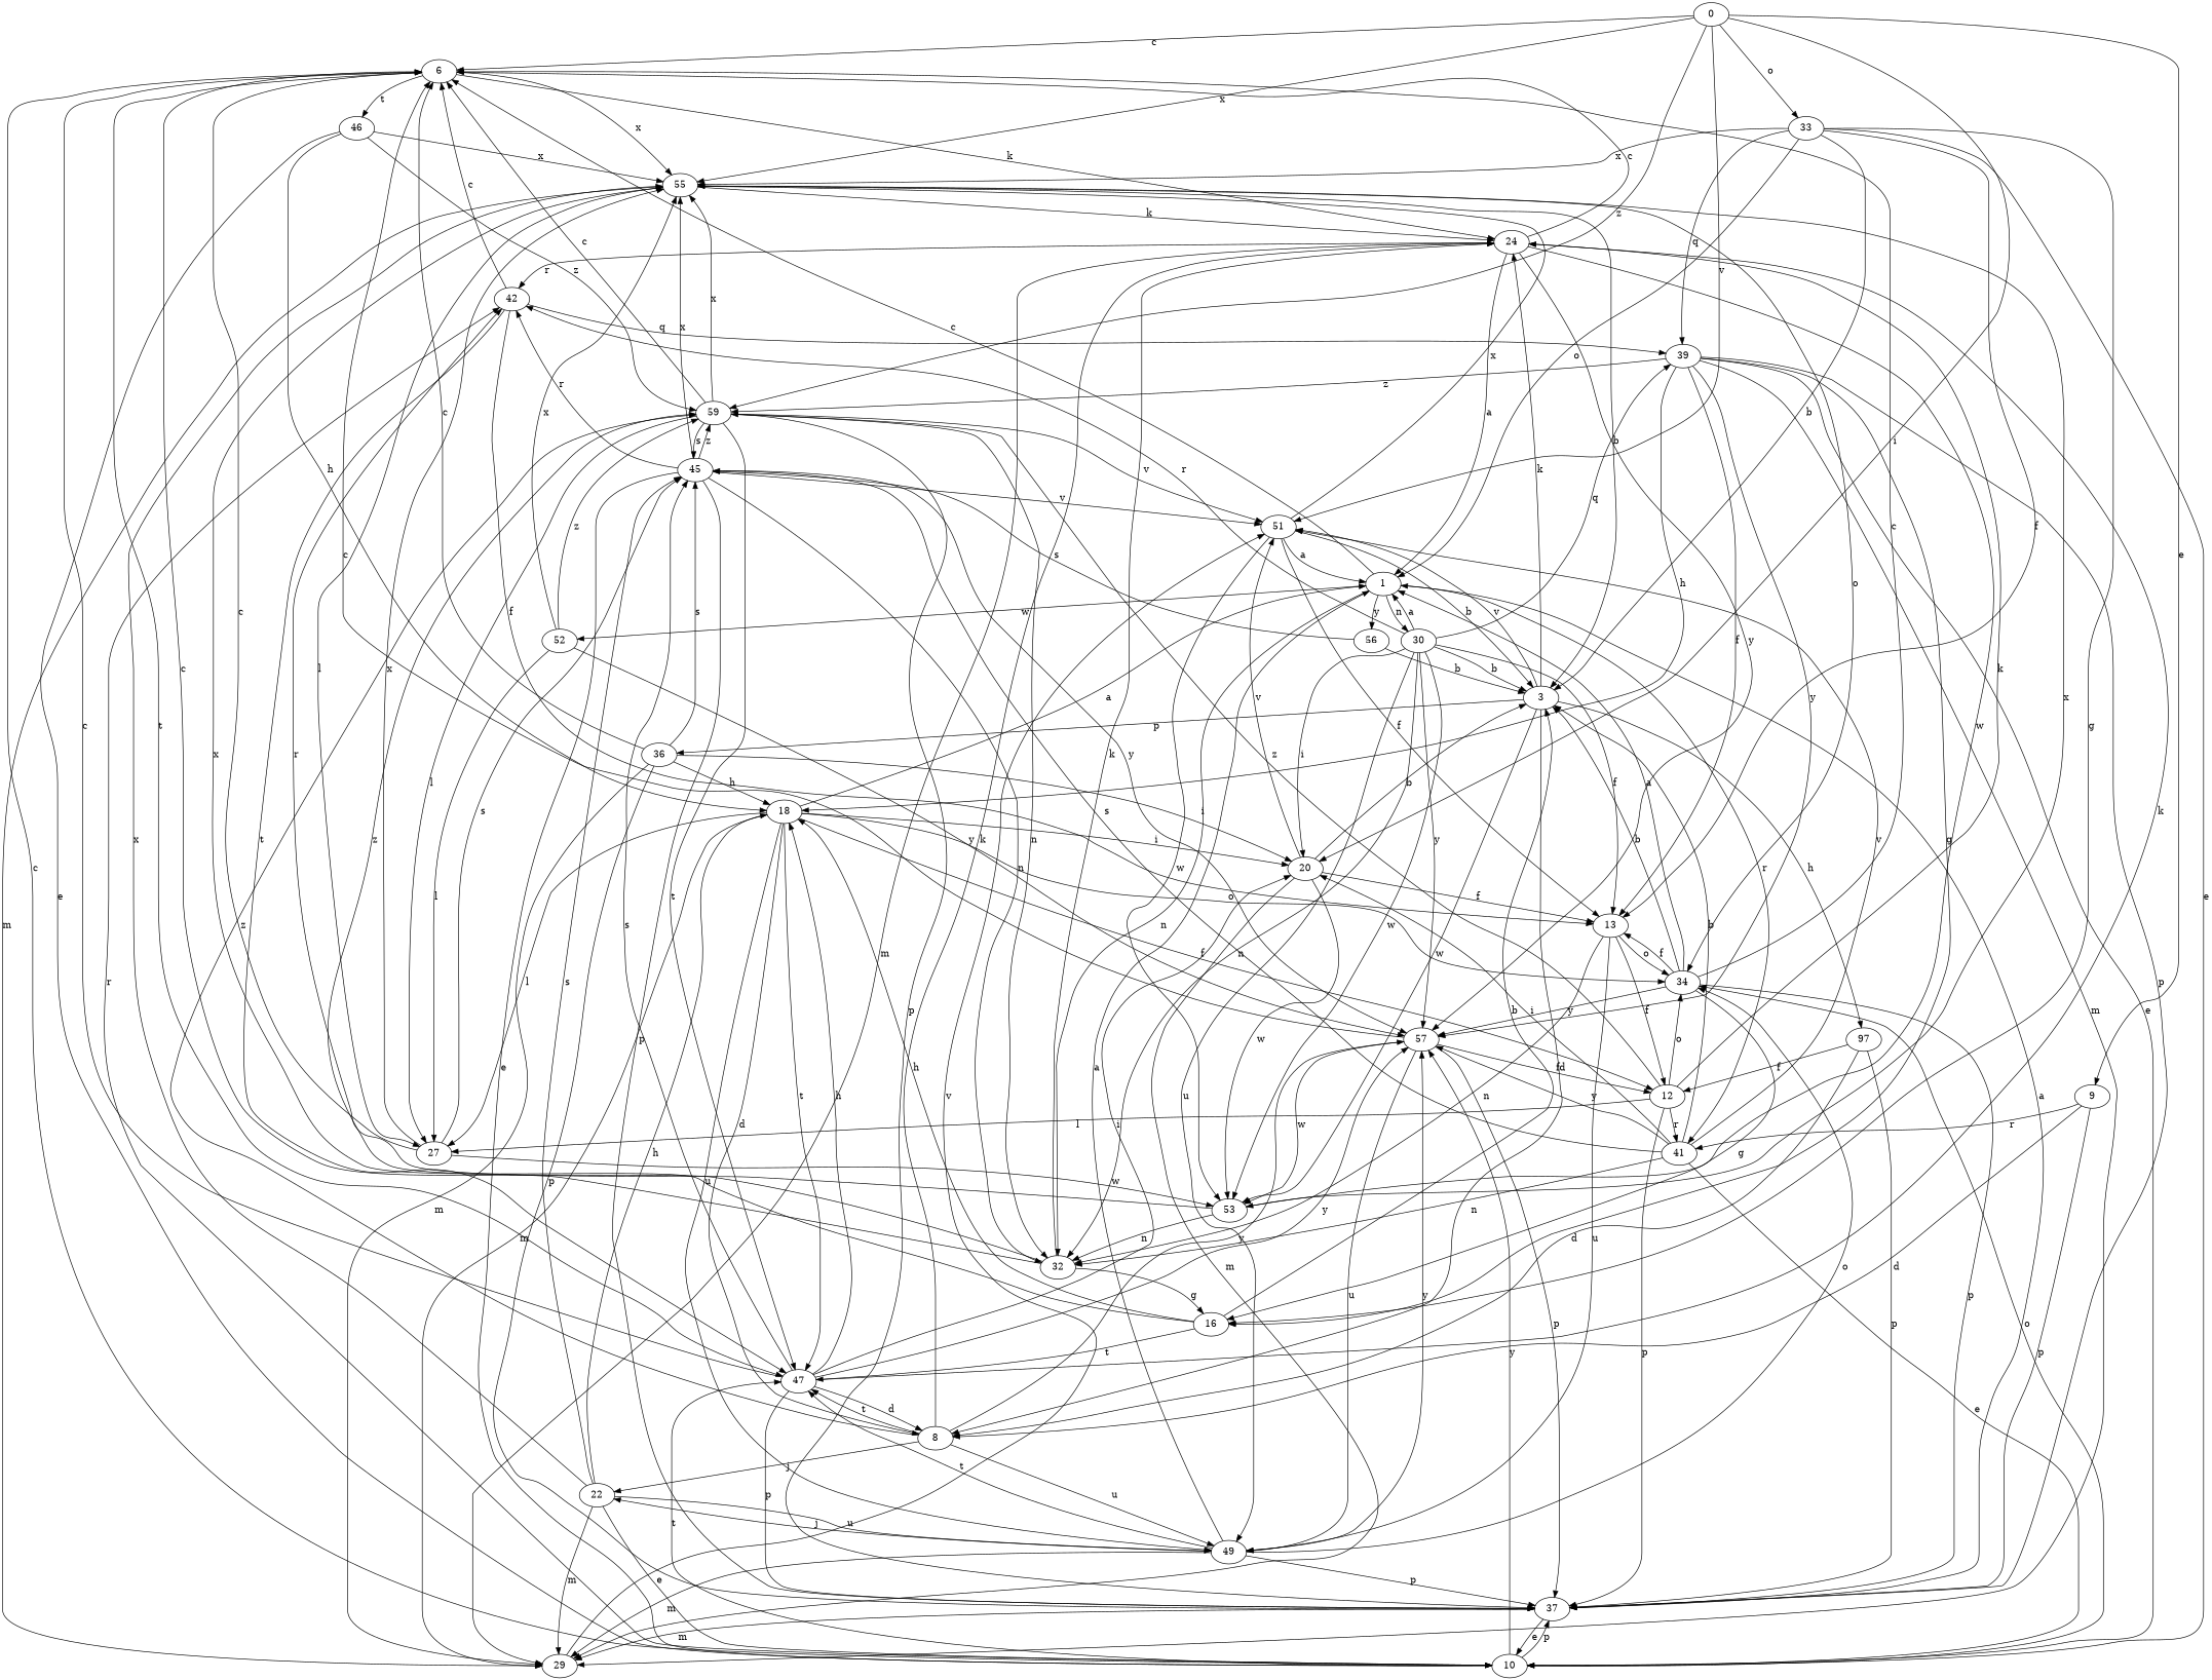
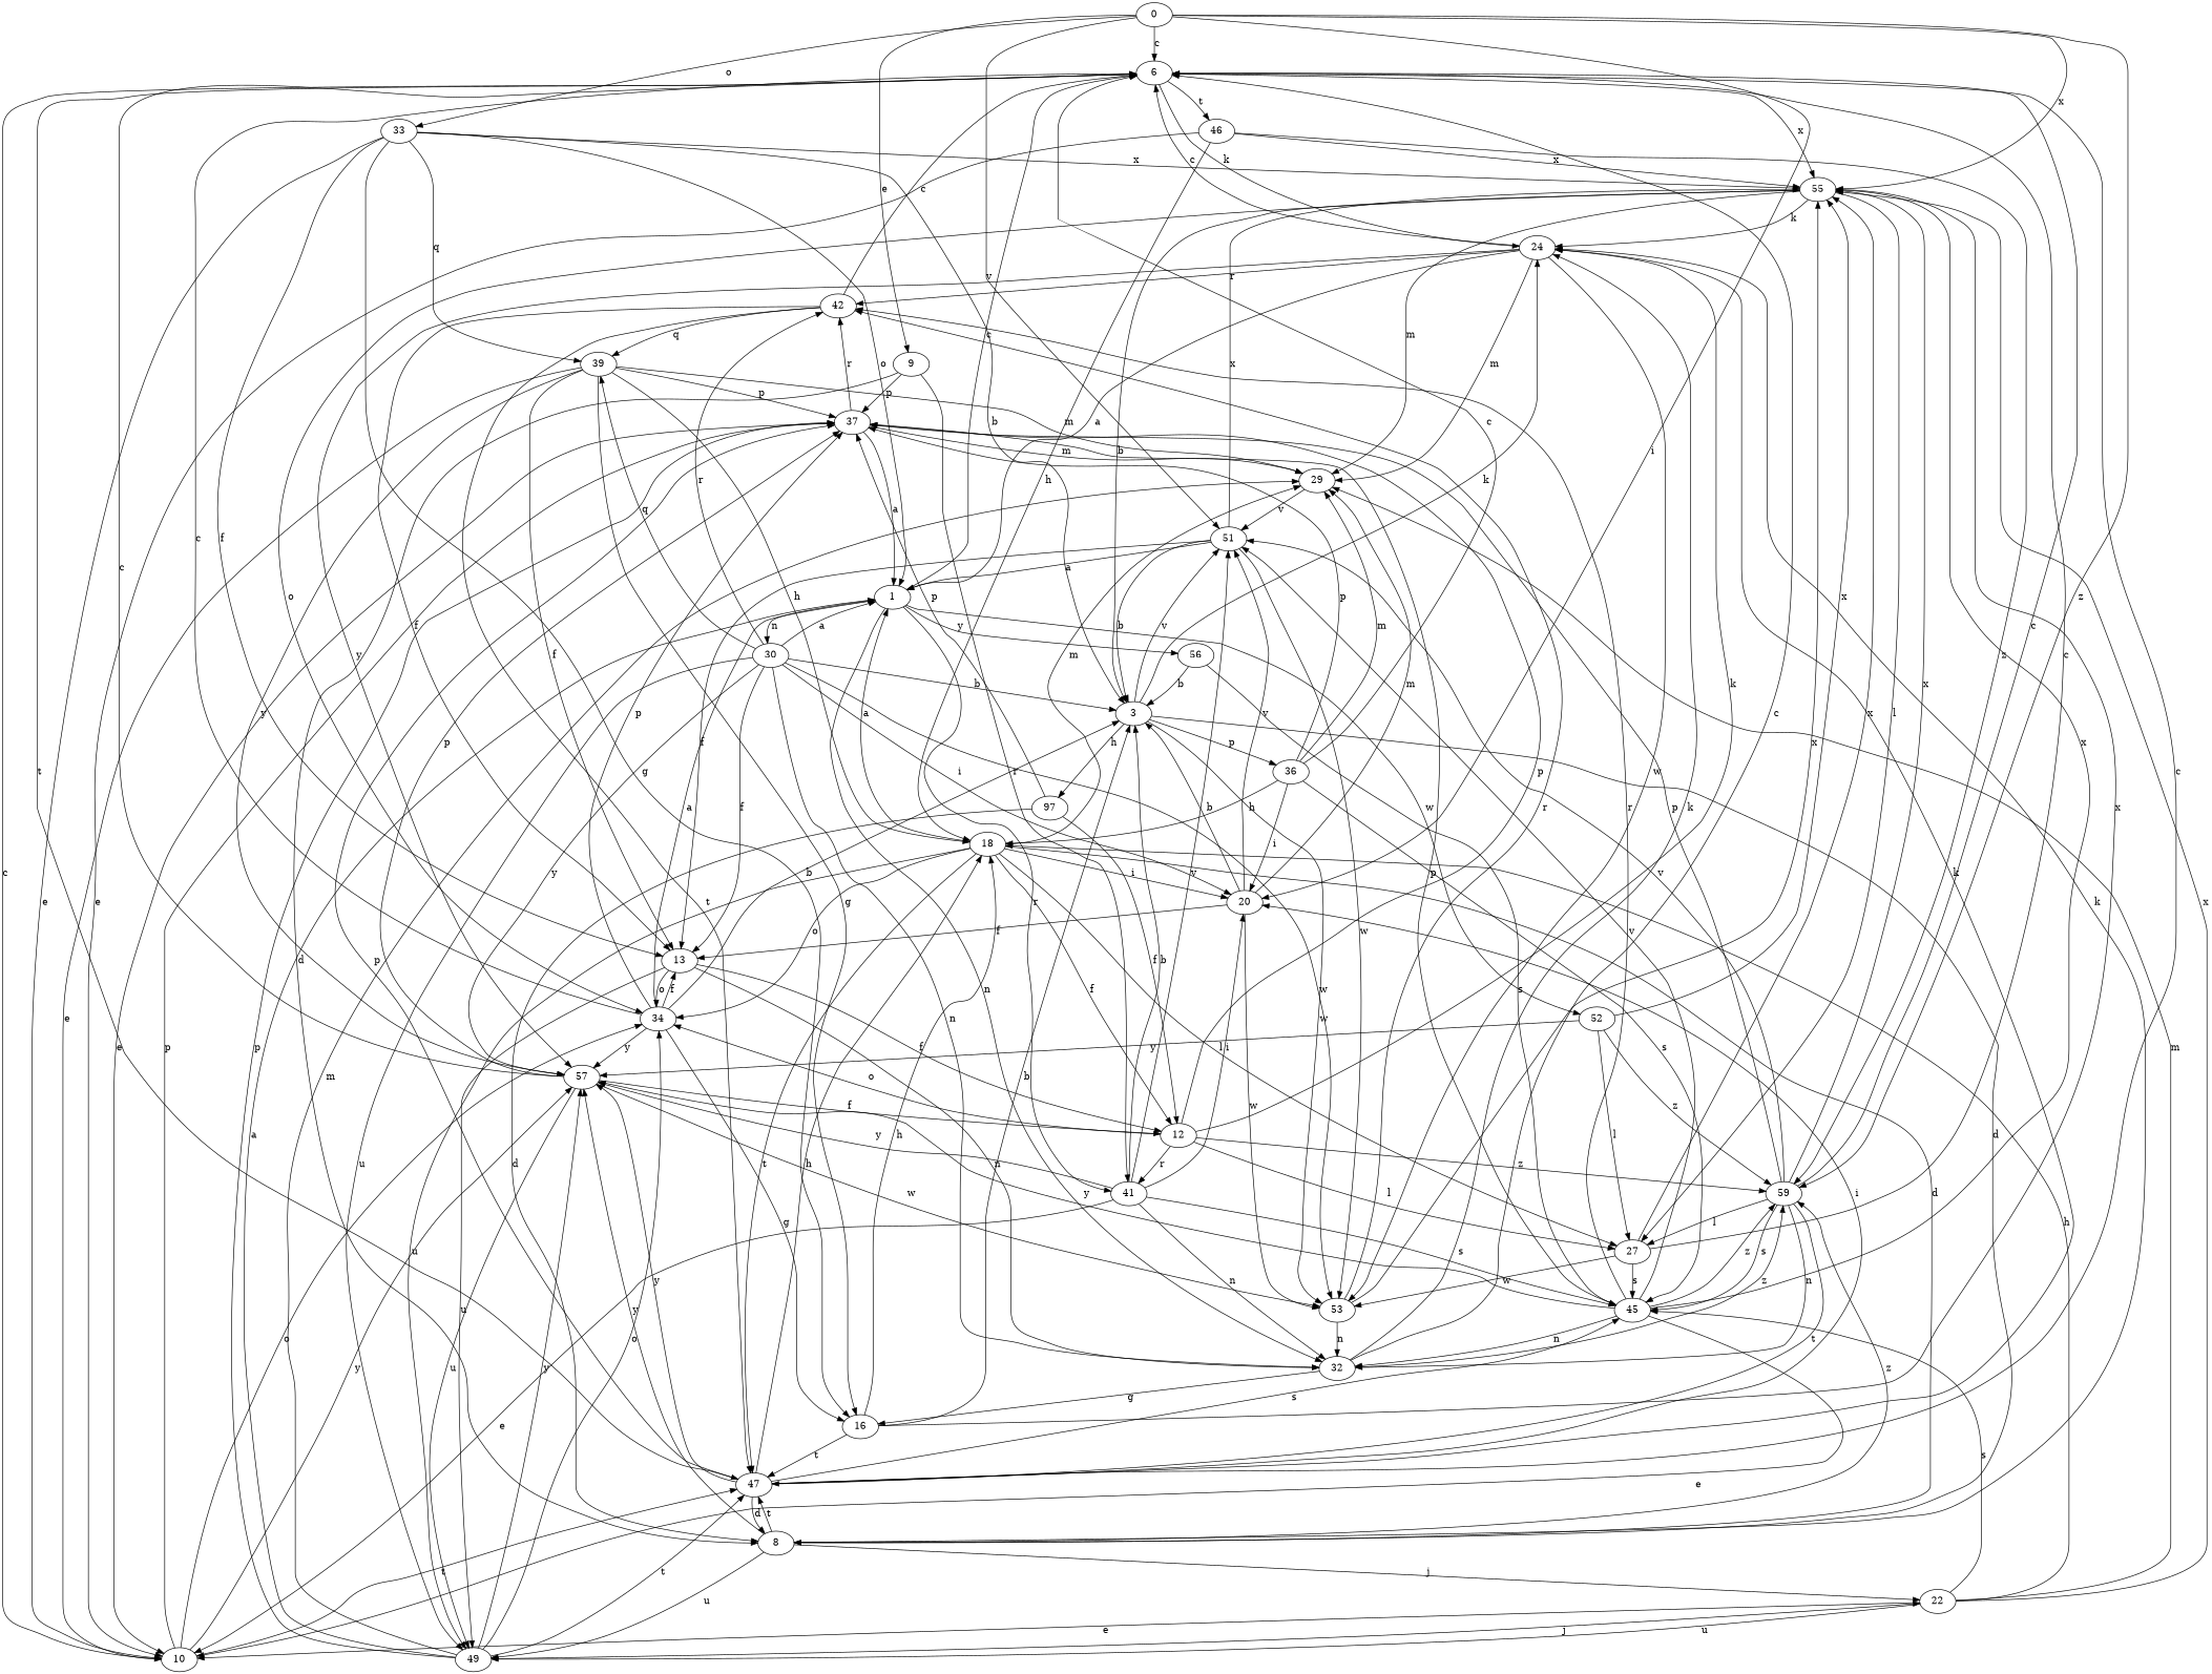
  strict digraph {
    0
    6
    9
    20
    33
    51
    55
    59
    24
    46
    47
    41
    8
    37
    3
    53
    13
    29
    1
    10
    16
    39
    34
    27
    32
    45
    30
    52
    56
    49
    57
    42
    n33 [label=97]
    36
    22
    12
    18
    0 -> 6 [label=c]
    0 -> 9 [label=e]
    0 -> 20 [label=i]
    0 -> 33 [label=o]
    0 -> 51 [label=v]
    0 -> 55 [label=x]
    0 -> 59 [label=z]
    6 -> 55 [label=x]
    6 -> 24 [label=k]
    6 -> 46 [label=t]
    6 -> 47 [label=t]
    9 -> 41 [label=r]
    9 -> 8 [label=d]
    9 -> 37 [label=p]
    20 -> 51 [label=v]
    20 -> 3 [label=b]
    20 -> 53 [label=w]
    20 -> 13 [label=f]
    20 -> 29 [label=m]
    33 -> 55 [label=x]
    33 -> 3 [label=b]
    33 -> 13 [label=f]
    33 -> 1 [label=o]
    33 -> 10 [label=e]
    33 -> 16 [label=g]
    33 -> 39 [label=q]
    51 -> 55 [label=x]
    51 -> 3 [label=b]
    51 -> 53 [label=w]
    51 -> 13 [label=f]
    51 -> 1 [label=a]
    55 -> 24 [label=k]
    55 -> 3 [label=b]
    55 -> 29 [label=m]
    55 -> 34 [label=o]
    55 -> 27 [label=l]
    59 -> 6 [label=c]
    59 -> 51 [label=v]
    59 -> 55 [label=x]
    59 -> 47 [label=t]
    59 -> 37 [label=p]
    59 -> 27 [label=l]
    59 -> 32 [label=n]
    59 -> 45 [label=s]
    24 -> 6 [label=c]
    24 -> 53 [label=w]
    24 -> 29 [label=m]
    24 -> 1 [label=a]
    24 -> 57 [label=y]
    24 -> 42 [label=r]
    46 -> 55 [label=x]
    46 -> 59 [label=z]
    46 -> 10 [label=e]
    46 -> 18 [label=h]
    47 -> 6 [label=c]
    47 -> 20 [label=i]
    47 -> 24 [label=k]
    47 -> 8 [label=d]
    47 -> 37 [label=p]
    47 -> 45 [label=s]
    47 -> 57 [label=y]
    47 -> 18 [label=h]
    41 -> 20 [label=i]
    41 -> 51 [label=v]
    41 -> 3 [label=b]
    41 -> 10 [label=e]
    41 -> 32 [label=n]
    41 -> 45 [label=s]
    41 -> 57 [label=y]
    8 -> 59 [label=z]
    8 -> 24 [label=k]
    8 -> 47 [label=t]
    8 -> 49 [label=u]
    8 -> 57 [label=y]
    8 -> 22 [label=j]
    37 -> 29 [label=m]
    37 -> 1 [label=a]
    37 -> 10 [label=e]
-   10 -> 42 [label=r]
+   37 -> 42 [label=r]
    3 -> 51 [label=v]
    3 -> 24 [label=k]
    3 -> 8 [label=d]
    3 -> 53 [label=w]
    3 -> n33 [label=h]
    3 -> 36 [label=p]
    53 -> 55 [label=x]
    53 -> 32 [label=n]
    53 -> 42 [label=r]
    13 -> 34 [label=o]
    13 -> 32 [label=n]
    13 -> 49 [label=u]
    13 -> 12 [label=f]
    29 -> 51 [label=v]
    1 -> 6 [label=c]
    1 -> 41 [label=r]
    1 -> 32 [label=n]
    1 -> 30 [label=n]
    1 -> 52 [label=w]
    1 -> 56 [label=y]
    10 -> 6 [label=c]
    10 -> 47 [label=t]
    10 -> 37 [label=p]
    10 -> 34 [label=o]
    10 -> 57 [label=y]
    16 -> 55 [label=x]
    16 -> 47 [label=t]
    16 -> 3 [label=b]
    16 -> 18 [label=h]
-   39 -> 59 [label=z]
    39 -> 37 [label=p]
    39 -> 13 [label=f]
    39 -> 29 [label=m]
    39 -> 10 [label=e]
    39 -> 16 [label=g]
    39 -> 57 [label=y]
    39 -> 18 [label=h]
    34 -> 6 [label=c]
    34 -> 37 [label=p]
    34 -> 3 [label=b]
    34 -> 13 [label=f]
    34 -> 1 [label=a]
    34 -> 16 [label=g]
    34 -> 57 [label=y]
    27 -> 6 [label=c]
    27 -> 55 [label=x]
    27 -> 53 [label=w]
    27 -> 45 [label=s]
    32 -> 6 [label=c]
    32 -> 59 [label=z]
    32 -> 24 [label=k]
    32 -> 16 [label=g]
    45 -> 51 [label=v]
    45 -> 55 [label=x]
    45 -> 59 [label=z]
    45 -> 37 [label=p]
    45 -> 10 [label=e]
    45 -> 32 [label=n]
    45 -> 57 [label=y]
    45 -> 42 [label=r]
    30 -> 20 [label=i]
    30 -> 3 [label=b]
    30 -> 53 [label=w]
    30 -> 13 [label=f]
    30 -> 1 [label=a]
    30 -> 39 [label=q]
    30 -> 32 [label=n]
    30 -> 49 [label=u]
    30 -> 57 [label=y]
    30 -> 42 [label=r]
    52 -> 55 [label=x]
    52 -> 59 [label=z]
    52 -> 27 [label=l]
    52 -> 57 [label=y]
    56 -> 3 [label=b]
    56 -> 45 [label=s]
    49 -> 47 [label=t]
    49 -> 37 [label=p]
    49 -> 29 [label=m]
    49 -> 1 [label=a]
    49 -> 34 [label=o]
    49 -> 57 [label=y]
    49 -> 22 [label=j]
    57 -> 6 [label=c]
    57 -> 37 [label=p]
    57 -> 53 [label=w]
    57 -> 49 [label=u]
    57 -> 12 [label=f]
    42 -> 6 [label=c]
    42 -> 47 [label=t]
    42 -> 13 [label=f]
    42 -> 39 [label=q]
    n33 -> 8 [label=d]
    n33 -> 37 [label=p]
    n33 -> 12 [label=f]
    36 -> 6 [label=c]
    36 -> 20 [label=i]
    36 -> 37 [label=p]
    36 -> 29 [label=m]
    36 -> 45 [label=s]
    36 -> 18 [label=h]
    22 -> 55 [label=x]
    22 -> 29 [label=m]
    22 -> 10 [label=e]
    22 -> 45 [label=s]
    22 -> 49 [label=u]
    22 -> 18 [label=h]
    12 -> 59 [label=z]
    12 -> 24 [label=k]
    12 -> 41 [label=r]
    12 -> 37 [label=p]
    12 -> 34 [label=o]
    12 -> 27 [label=l]
    18 -> 20 [label=i]
    18 -> 47 [label=t]
    18 -> 8 [label=d]
    18 -> 29 [label=m]
    18 -> 1 [label=a]
    18 -> 34 [label=o]
    18 -> 27 [label=l]
    18 -> 49 [label=u]
    18 -> 12 [label=f]
  }
